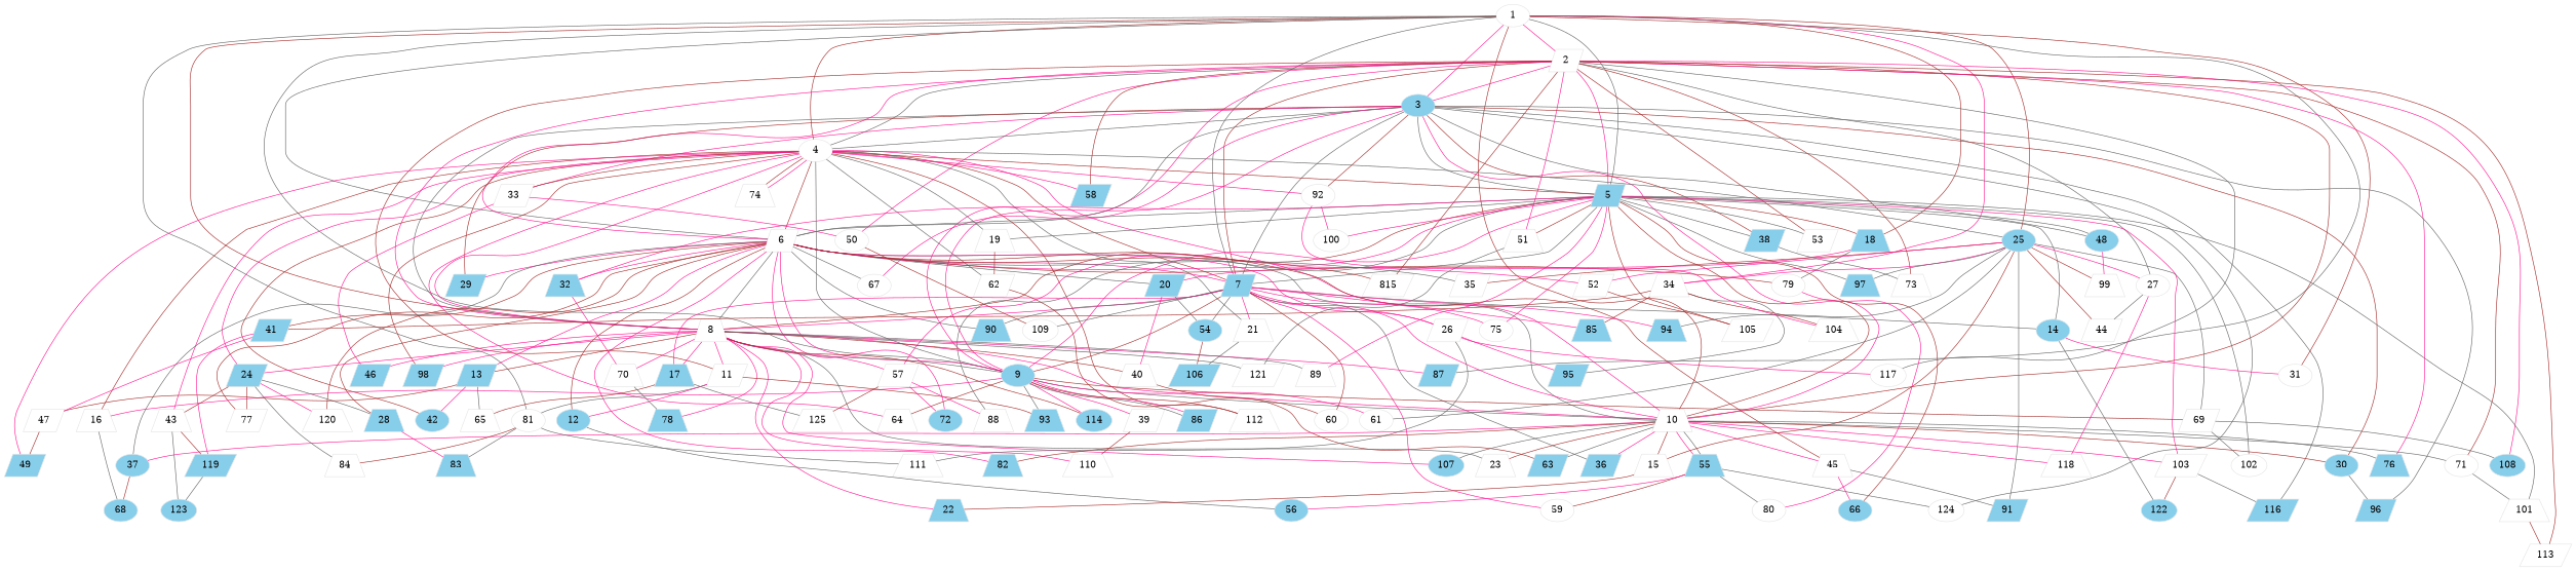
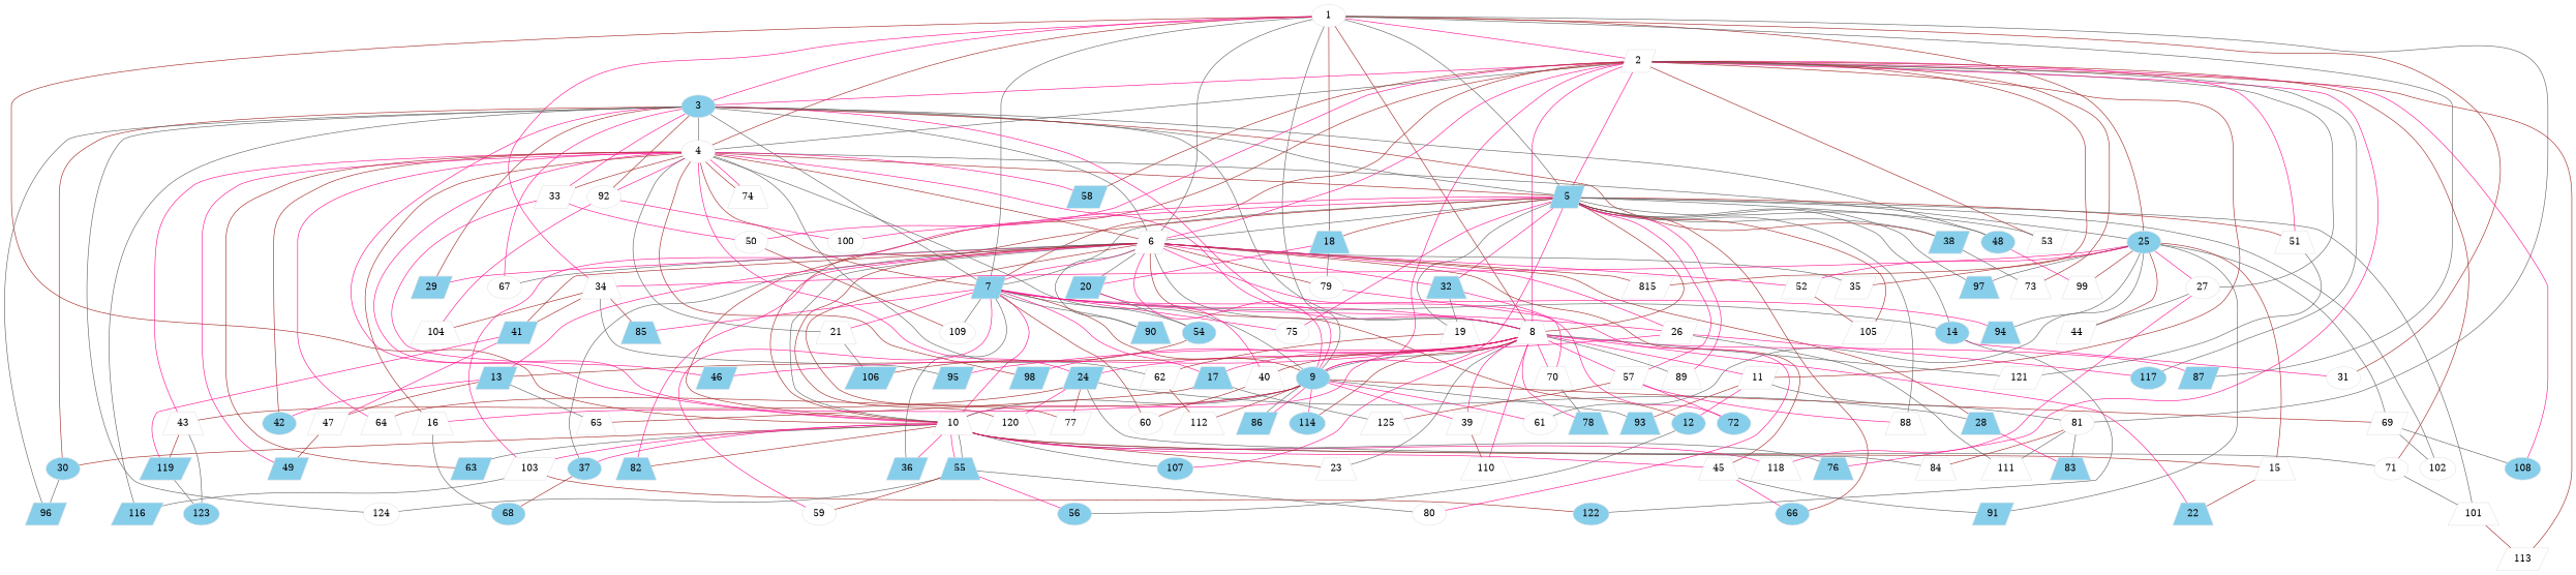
  graph {
    node [color=gray90 fillcolor=white shape=trapezium style=filled]
    edge [color=deeppink]
    1 [shape=ellipse]
    2 [shape=parallelogram]
    3 [fillcolor=skyblue shape=ellipse]
    4 [shape=ellipse]
    5 [fillcolor=skyblue shape=parallelogram]
    6 [shape=parallelogram]
    7 [fillcolor=skyblue shape=parallelogram]
    8
    9 [fillcolor=skyblue shape=ellipse]
    10
    18 [fillcolor=skyblue]
    25 [fillcolor=skyblue shape=ellipse]
    31 [shape=ellipse]
    34
    81 [shape=ellipse]
    87 [fillcolor=skyblue shape=parallelogram]
    11 [shape=parallelogram]
    27 [shape=ellipse]
    50 [shape=ellipse]
    51
    53 [shape=parallelogram]
    58 [fillcolor=skyblue shape=parallelogram]
    71 [shape=ellipse]
    73
    76 [fillcolor=skyblue]
    108 [fillcolor=skyblue shape=ellipse]
    113 [shape=parallelogram]
    n28 [label=815 shape=parallelogram]
-   117 [shape=ellipse]
+   117 [fillcolor=skyblue shape=ellipse]
    29 [fillcolor=skyblue shape=parallelogram]
    30 [fillcolor=skyblue shape=ellipse]
    33 [shape=parallelogram]
    38 [fillcolor=skyblue shape=parallelogram]
    48 [fillcolor=skyblue shape=ellipse]
    67 [shape=ellipse]
    92 [shape=ellipse]
    96 [fillcolor=skyblue shape=parallelogram]
    116 [fillcolor=skyblue shape=parallelogram]
    124 [shape=ellipse]
    16
    19
    21
    24 [fillcolor=skyblue shape=parallelogram]
    42 [fillcolor=skyblue shape=ellipse]
    43
    49 [fillcolor=skyblue shape=parallelogram]
    62 [shape=parallelogram]
    63 [fillcolor=skyblue shape=parallelogram]
    64
    74
    98 [fillcolor=skyblue shape=parallelogram]
    14 [fillcolor=skyblue shape=ellipse]
    32 [fillcolor=skyblue]
    57 [shape=parallelogram]
    66 [fillcolor=skyblue shape=ellipse]
    75 [shape=ellipse]
    88
    89
    97 [fillcolor=skyblue]
    100 [shape=ellipse]
    101
    102 [shape=ellipse]
    103 [shape=parallelogram]
    105 [shape=parallelogram]
    12 [fillcolor=skyblue shape=ellipse]
    13 [fillcolor=skyblue shape=parallelogram]
    20 [fillcolor=skyblue shape=parallelogram]
    26 [shape=parallelogram]
    28 [fillcolor=skyblue]
    35 [shape=parallelogram]
    37 [fillcolor=skyblue shape=ellipse]
    41 [fillcolor=skyblue shape=parallelogram]
    45
    52 [shape=parallelogram]
    72 [fillcolor=skyblue shape=ellipse]
    77 [shape=parallelogram]
    79 [shape=ellipse]
    82 [fillcolor=skyblue]
    90 [fillcolor=skyblue]
    120
    17 [fillcolor=skyblue]
    36 [fillcolor=skyblue shape=parallelogram]
    54 [fillcolor=skyblue shape=ellipse]
    59 [shape=ellipse]
    60 [shape=ellipse]
    85 [fillcolor=skyblue]
    94 [fillcolor=skyblue]
    109 [shape=ellipse]
    22 [fillcolor=skyblue]
    23
    39 [shape=parallelogram]
    40
    46 [fillcolor=skyblue shape=parallelogram]
    70
    78 [fillcolor=skyblue]
    107 [fillcolor=skyblue shape=ellipse]
    110
    114 [fillcolor=skyblue shape=ellipse]
    121 [shape=parallelogram]
    61 [shape=ellipse]
    69 [shape=parallelogram]
    86 [fillcolor=skyblue shape=parallelogram]
    93 [fillcolor=skyblue]
    112
    15
    55 [fillcolor=skyblue]
    118
    44 [shape=parallelogram]
    91 [fillcolor=skyblue shape=parallelogram]
    99
    95 [fillcolor=skyblue shape=parallelogram]
    104
    84
    111
    83 [fillcolor=skyblue]
    68 [fillcolor=skyblue shape=ellipse]
    106 [fillcolor=skyblue shape=parallelogram]
    119 [fillcolor=skyblue shape=parallelogram]
    123 [fillcolor=skyblue shape=ellipse]
    122 [fillcolor=skyblue shape=ellipse]
    125
    56 [fillcolor=skyblue shape=ellipse]
    47 [shape=parallelogram]
    65
    80 [shape=ellipse]
    1 -- 2
    1 -- 3
    1 -- 4 [color=brown]
    1 -- 5 [color=gray40]
    1 -- 6 [color=gray40]
    1 -- 7 [color=gray40]
    1 -- 8 [color=brown]
    1 -- 9 [color=gray40]
    1 -- 10 [color=brown]
    1 -- 18 [color=brown]
    1 -- 25 [color=brown]
    1 -- 31 [color=brown]
    1 -- 34
    1 -- 81 [color=gray40]
    1 -- 87 [color=gray40]
    2 -- 3
    2 -- 4 [color=gray40]
    2 -- 5
    2 -- 6
    2 -- 7 [color=brown]
    2 -- 8
    2 -- 9
    2 -- 10 [color=brown]
    2 -- 11 [color=brown]
    2 -- 27 [color=gray40]
    2 -- 50
    2 -- 51
    2 -- 53 [color=brown]
    2 -- 58 [color=brown]
    2 -- 71 [color=brown]
    2 -- 73 [color=brown]
    2 -- 76
    2 -- 108
    2 -- 113 [color=brown]
    2 -- n28 [color=brown]
    2 -- 117 [color=gray40]
    3 -- 4 [color=gray40]
    3 -- 5 [color=gray40]
    3 -- 6 [color=gray40]
    3 -- 7 [color=gray40]
    3 -- 8 [color=gray40]
    3 -- 9
    3 -- 10
    3 -- 29 [color=brown]
    3 -- 30 [color=brown]
    3 -- 33
    3 -- 38 [color=brown]
    3 -- 48 [color=gray40]
    3 -- 67
    3 -- 92 [color=brown]
    3 -- 96 [color=gray40]
    3 -- 116 [color=gray40]
    3 -- 124 [color=gray40]
    4 -- 5 [color=brown]
    4 -- 6 [color=brown]
    4 -- 7 [color=brown]
    4 -- 8
    4 -- 9 [color=gray40]
    4 -- 10
    4 -- 25 [color=gray40]
    4 -- 58
    4 -- 33 [color=brown]
    4 -- 92
    4 -- 16 [color=brown]
-   4 -- 19 [color=gray40]
+   32 -- 19 [color=gray40]
    4 -- 21 [color=gray40]
    4 -- 24
    4 -- 42 [color=brown]
    4 -- 43
    4 -- 49
    4 -- 62 [color=gray40]
    4 -- 63 [color=brown]
    4 -- 64
    4 -- 74 [color=brown]
    4 -- 74
    4 -- 98 [color=brown]
    5 -- 6 [color=gray40]
    5 -- 7 [color=gray40]
    5 -- 8 [color=brown]
    5 -- 9
    5 -- 10 [color=brown]
    5 -- 18 [color=brown]
    5 -- 51 [color=brown]
    5 -- 53 [color=gray40]
    5 -- 38 [color=gray40]
    5 -- 48 [color=gray40]
    5 -- 19 [color=gray40]
    5 -- 14 [color=gray40]
    5 -- 32
    5 -- 57
    5 -- 66 [color=brown]
    5 -- 75
    5 -- 88 [color=gray40]
    5 -- 89
    5 -- 97 [color=gray40]
    5 -- 100
    5 -- 101 [color=gray40]
    5 -- 102 [color=gray40]
    5 -- 103
    5 -- 105 [color=brown]
    6 -- 7
    6 -- 8 [color=gray40]
    6 -- 9
    6 -- 10 [color=gray40]
    6 -- n28 [color=brown]
    6 -- 29
    6 -- 67 [color=gray40]
    6 -- 32
    6 -- 12 [color=brown]
    6 -- 13
    6 -- 20 [color=gray40]
    6 -- 26
    6 -- 28 [color=brown]
    6 -- 35 [color=gray40]
    6 -- 37 [color=gray40]
    6 -- 41 [color=brown]
    6 -- 45 [color=brown]
    6 -- 52
    6 -- 72
    6 -- 77 [color=brown]
    6 -- 79 [color=brown]
    6 -- 82
    6 -- 90 [color=gray40]
    6 -- 120 [color=brown]
    7 -- 8
    7 -- 9 [color=brown]
    7 -- 10
    7 -- 21
    7 -- 14 [color=gray40]
    7 -- 75
    7 -- 26
    7 -- 90 [color=gray40]
    7 -- 17
    7 -- 36 [color=gray40]
    7 -- 54 [color=gray40]
    7 -- 59
    7 -- 60 [color=brown]
    7 -- 85
    7 -- 94
    7 -- 109 [color=gray40]
    8 -- 9 [color=gray40]
    8 -- 10
    8 -- 87
    8 -- 11
    8 -- 24
    8 -- 98
    8 -- 57
    8 -- 89 [color=gray40]
    8 -- 13 [color=brown]
    8 -- 17
    8 -- 22
    8 -- 23 [color=gray40]
+   8 -- 39
    8 -- 40 [color=brown]
    8 -- 46
    8 -- 70
    8 -- 78
    8 -- 107
    8 -- 110
    8 -- 114 [color=brown]
    8 -- 121 [color=gray40]
    9 -- 10 [color=gray40]
    9 -- 16
    9 -- 64 [color=brown]
    9 -- 39
    9 -- 114
    9 -- 61
    9 -- 69 [color=brown]
    9 -- 86 [color=gray40]
    9 -- 86
    9 -- 93 [color=gray40]
    9 -- 112 [color=brown]
    10 -- 71 [color=gray40]
    10 -- 76 [color=gray40]
    10 -- 30 [color=brown]
    10 -- 63 [color=gray40]
    10 -- 103
    10 -- 37
    10 -- 45
    10 -- 82 [color=brown]
    10 -- 36
    10 -- 23 [color=brown]
    10 -- 107 [color=gray40]
    10 -- 15 [color=brown]
    10 -- 55
    10 -- 55 [color=gray40]
    10 -- 118
    18 -- 20
    18 -- 79 [color=gray40]
    25 -- 34
    25 -- 27
    25 -- 97 [color=gray40]
    25 -- 35 [color=brown]
    25 -- 52
    25 -- 94 [color=gray40]
    25 -- 61 [color=gray40]
    25 -- 69 [color=gray40]
    25 -- 15 [color=brown]
    25 -- 44 [color=brown]
    25 -- 91 [color=gray40]
    25 -- 99 [color=brown]
    34 -- 41 [color=brown]
    34 -- 85 [color=brown]
    34 -- 95 [color=gray40]
    34 -- 104 [color=brown]
    81 -- 84 [color=brown]
    81 -- 111 [color=gray40]
    81 -- 83 [color=gray40]
    11 -- 81 [color=gray40]
    11 -- 12
    11 -- 93 [color=brown]
    27 -- 118
    27 -- 44 [color=gray40]
    50 -- 109 [color=brown]
    51 -- 121 [color=gray40]
    71 -- 101 [color=gray40]
    30 -- 96 [color=gray40]
    33 -- 50
    33 -- 46
    38 -- 73 [color=gray40]
    48 -- 99
    92 -- 100
    92 -- 104
    16 -- 68 [color=gray40]
    19 -- 62 [color=brown]
    21 -- 106 [color=gray40]
    24 -- 43 [color=brown]
    24 -- 28 [color=gray40]
    24 -- 77 [color=brown]
    24 -- 120
    24 -- 84 [color=gray40]
    43 -- 119 [color=brown]
    43 -- 123 [color=gray40]
    62 -- 112 [color=brown]
    14 -- 31
    14 -- 122 [color=gray40]
    32 -- 70
    57 -- 88
    57 -- 72
    57 -- 125 [color=brown]
    101 -- 113 [color=brown]
    103 -- 116 [color=gray40]
    103 -- 122 [color=brown]
    12 -- 56 [color=gray40]
    13 -- 42
    13 -- 47 [color=brown]
    13 -- 65 [color=gray40]
    20 -- 54 [color=gray40]
    20 -- 40
    26 -- 117
    26 -- 95
    26 -- 111 [color=gray40]
    28 -- 83
    37 -- 68 [color=brown]
    41 -- 119
    41 -- 47
    45 -- 66
    45 -- 91 [color=gray40]
    52 -- 105 [color=brown]
    79 -- 80
    17 -- 125 [color=gray40]
    17 -- 65 [color=brown]
    54 -- 106 [color=brown]
    39 -- 110 [color=brown]
    40 -- 60 [color=brown]
    70 -- 78 [color=gray40]
    69 -- 108 [color=gray40]
    69 -- 102 [color=gray40]
    15 -- 22 [color=brown]
    55 -- 124 [color=gray40]
    55 -- 59 [color=brown]
    55 -- 56
    55 -- 80 [color=gray40]
    119 -- 123 [color=gray40]
    47 -- 49 [color=brown]
  }
